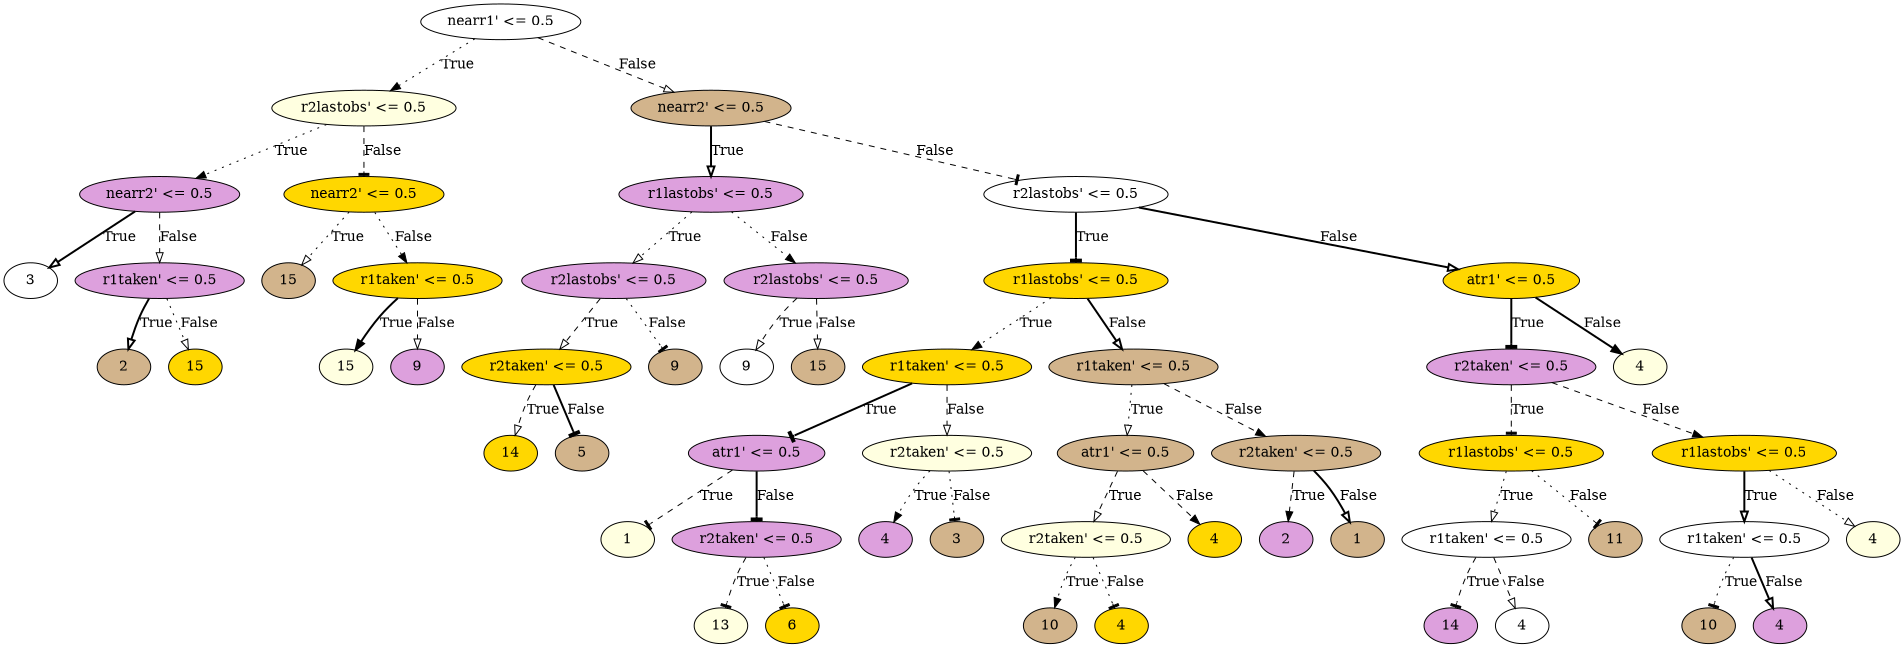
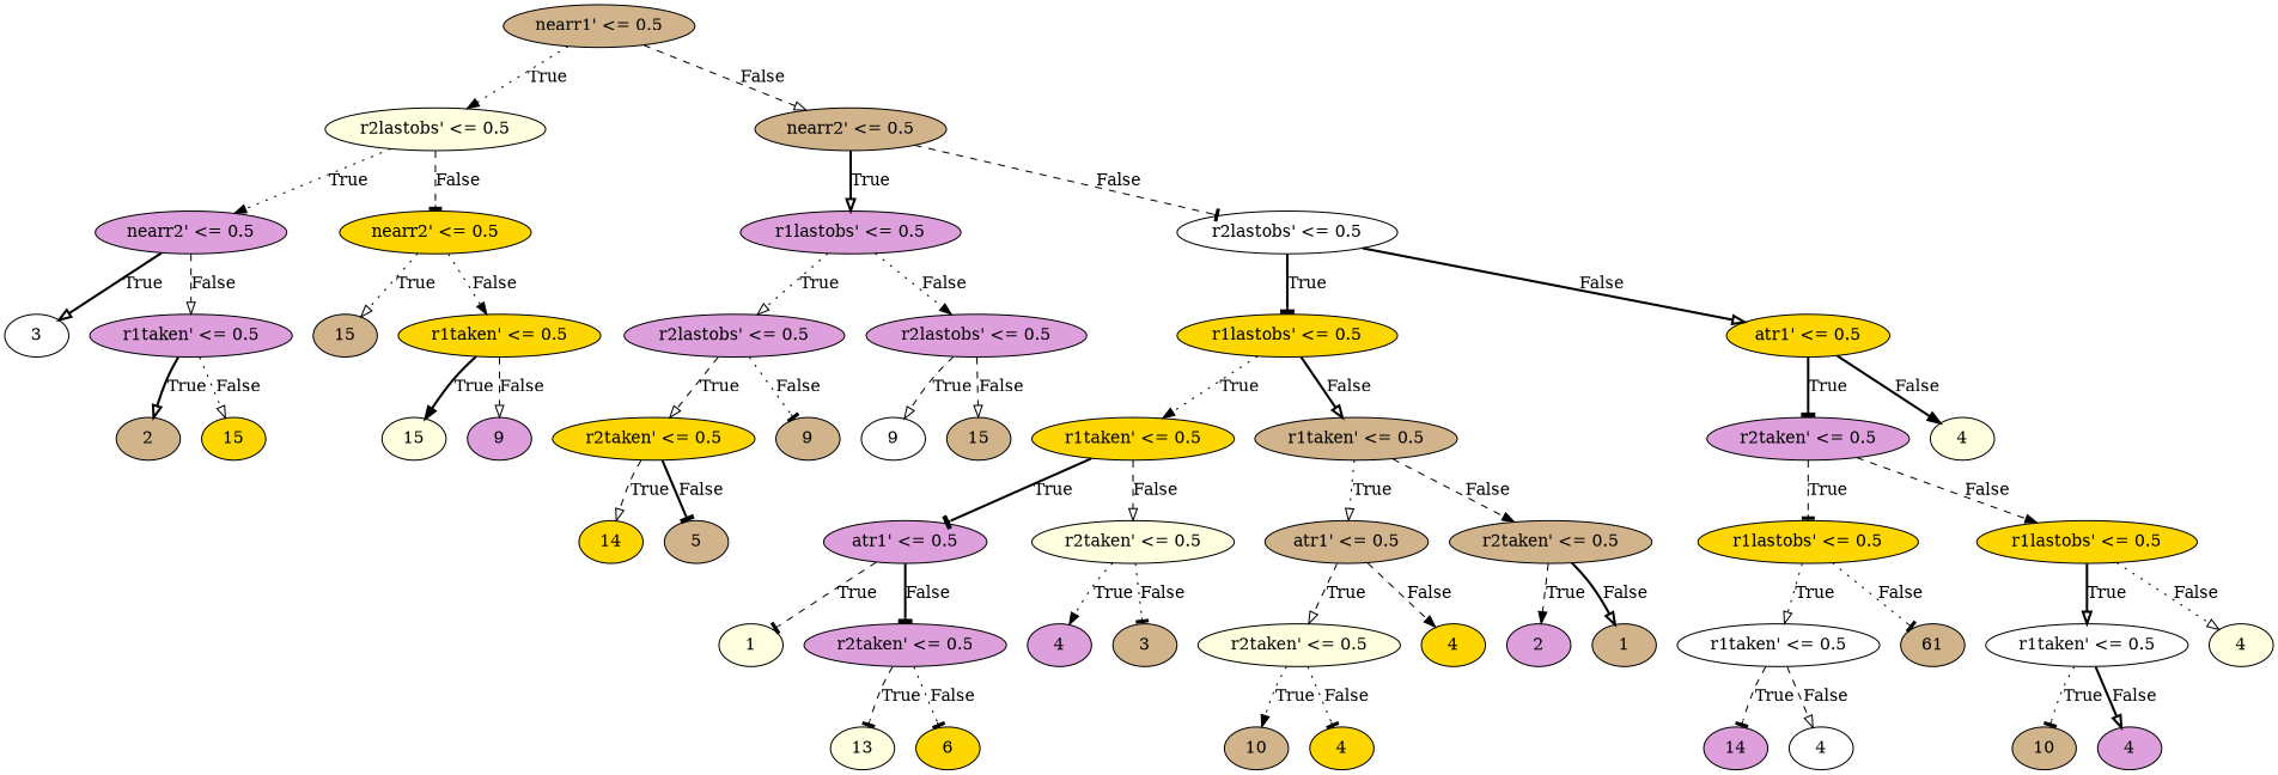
  digraph {
    node [fillcolor=tan style=filled]
    edge [arrowhead=onormal style=dashed]
-   n1 [fillcolor=white label="nearr1' <= 0.5"]
+   n1 [label="nearr1' <= 0.5"]
    n2 [fillcolor=lightyellow label="r2lastobs' <= 0.5"]
    n3 [label="nearr2' <= 0.5"]
    n4 [fillcolor=plum label="nearr2' <= 0.5"]
    n5 [fillcolor=gold label="nearr2' <= 0.5"]
    n6 [fillcolor=plum label="r1lastobs' <= 0.5"]
    n7 [fillcolor=white label="r2lastobs' <= 0.5"]
    n8 [fillcolor=white label=3]
    n9 [fillcolor=plum label="r1taken' <= 0.5"]
    n10 [label=15]
    n11 [fillcolor=gold label="r1taken' <= 0.5"]
    n12 [label=2]
    n13 [fillcolor=gold label=15]
    n14 [fillcolor=lightyellow label=15]
    n15 [fillcolor=plum label=9]
    n16 [fillcolor=plum label="r2lastobs' <= 0.5"]
    n17 [fillcolor=plum label="r2lastobs' <= 0.5"]
    n18 [fillcolor=gold label="r1lastobs' <= 0.5"]
    n19 [fillcolor=gold label="atr1' <= 0.5"]
    n20 [fillcolor=gold label="r2taken' <= 0.5"]
    n21 [label=9]
    n22 [fillcolor=white label=9]
    n23 [label=15]
    n24 [fillcolor=gold label=14]
    n25 [label=5]
    n26 [fillcolor=gold label="r1taken' <= 0.5"]
    n27 [label="r1taken' <= 0.5"]
    n28 [fillcolor=plum label="r2taken' <= 0.5"]
    n29 [fillcolor=lightyellow label=4]
    n30 [fillcolor=plum label="atr1' <= 0.5"]
    n31 [fillcolor=lightyellow label="r2taken' <= 0.5"]
    n32 [label="atr1' <= 0.5"]
    n33 [label="r2taken' <= 0.5"]
    n34 [fillcolor=lightyellow label=1]
    n35 [fillcolor=plum label="r2taken' <= 0.5"]
    n36 [fillcolor=plum label=4]
    n37 [label=3]
    n38 [fillcolor=lightyellow label=13]
    n39 [fillcolor=gold label=6]
    n40 [fillcolor=lightyellow label="r2taken' <= 0.5"]
    n41 [fillcolor=gold label=4]
    n42 [fillcolor=plum label=2]
    n43 [label=1]
    n44 [label=10]
    n45 [fillcolor=gold label=4]
    n46 [fillcolor=gold label="r1lastobs' <= 0.5"]
    n47 [fillcolor=gold label="r1lastobs' <= 0.5"]
    n48 [fillcolor=white label="r1taken' <= 0.5"]
-   n49 [label=11]
+   n49 [label=61]
    n50 [fillcolor=white label="r1taken' <= 0.5"]
    n51 [fillcolor=lightyellow label=4]
    n52 [fillcolor=plum label=14]
    n53 [fillcolor=white label=4]
    n54 [label=10]
    n55 [fillcolor=plum label=4]
    n1 -> n2 [arrowhead=normal label=True style=dotted]
    n1 -> n3 [label=False]
    n2 -> n4 [arrowhead=normal label=True style=dotted]
    n2 -> n5 [arrowhead=tee label=False]
    n3 -> n6 [label=True style=bold]
    n3 -> n7 [arrowhead=tee label=False]
    n4 -> n8 [label=True style=bold]
    n4 -> n9 [label=False]
    n5 -> n10 [label=True style=dotted]
    n5 -> n11 [arrowhead=normal label=False style=dotted]
    n6 -> n16 [label=True style=dotted]
    n6 -> n17 [arrowhead=normal label=False style=dotted]
    n7 -> n18 [arrowhead=tee label=True style=bold]
    n7 -> n19 [label=False style=bold]
    n9 -> n12 [label=True style=bold]
    n9 -> n13 [label=False style=dotted]
    n11 -> n14 [arrowhead=normal label=True style=bold]
    n11 -> n15 [label=False]
    n16 -> n20 [label=True]
    n16 -> n21 [arrowhead=tee label=False style=dotted]
    n17 -> n22 [label=True]
    n17 -> n23 [label=False]
    n18 -> n26 [arrowhead=normal label=True style=dotted]
    n18 -> n27 [label=False style=bold]
    n19 -> n28 [arrowhead=tee label=True style=bold]
    n19 -> n29 [arrowhead=normal label=False style=bold]
    n20 -> n24 [label=True]
    n20 -> n25 [arrowhead=tee label=False style=bold]
    n26 -> n30 [arrowhead=tee label=True style=bold]
    n26 -> n31 [label=False]
    n27 -> n32 [label=True style=dotted]
    n27 -> n33 [arrowhead=normal label=False]
    n28 -> n46 [arrowhead=tee label=True]
    n28 -> n47 [arrowhead=normal label=False]
    n30 -> n34 [arrowhead=tee label=True]
    n30 -> n35 [arrowhead=tee label=False style=bold]
    n31 -> n36 [arrowhead=normal label=True style=dotted]
    n31 -> n37 [arrowhead=tee label=False style=dotted]
    n32 -> n40 [label=True]
    n32 -> n41 [arrowhead=normal label=False]
    n33 -> n42 [arrowhead=normal label=True]
    n33 -> n43 [label=False style=bold]
    n35 -> n38 [arrowhead=tee label=True]
    n35 -> n39 [arrowhead=tee label=False style=dotted]
    n40 -> n44 [arrowhead=normal label=True style=dotted]
    n40 -> n45 [arrowhead=tee label=False style=dotted]
    n46 -> n48 [label=True style=dotted]
    n46 -> n49 [arrowhead=tee label=False style=dotted]
    n47 -> n50 [label=True style=bold]
    n47 -> n51 [label=False style=dotted]
    n48 -> n52 [arrowhead=tee label=True]
    n48 -> n53 [label=False]
    n50 -> n54 [arrowhead=tee label=True style=dotted]
    n50 -> n55 [label=False style=bold]
  }
